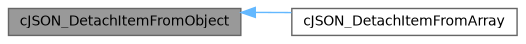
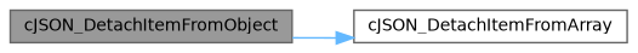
  digraph {
    rankdir=LR
    node [fontname=Helvetica fontsize=10 shape=box style=filled]
    n1 [color=gray40 fillcolor=grey60 fontcolor=black height=0.2 label=cJSON_DetachItemFromObject width=0.4]
    n2 [color=grey40 fillcolor=white height=0.2 label=cJSON_DetachItemFromArray width=0.4]
-   n2 -> n1 [color=steelblue1 fontname=Helvetica fontsize=10 labelfontname=Helvetica labelfontsize=10 style=solid]
+   n1 -> n2 [color=steelblue1 fontname=Helvetica fontsize=10 labelfontname=Helvetica labelfontsize=10 style=solid]
  }
